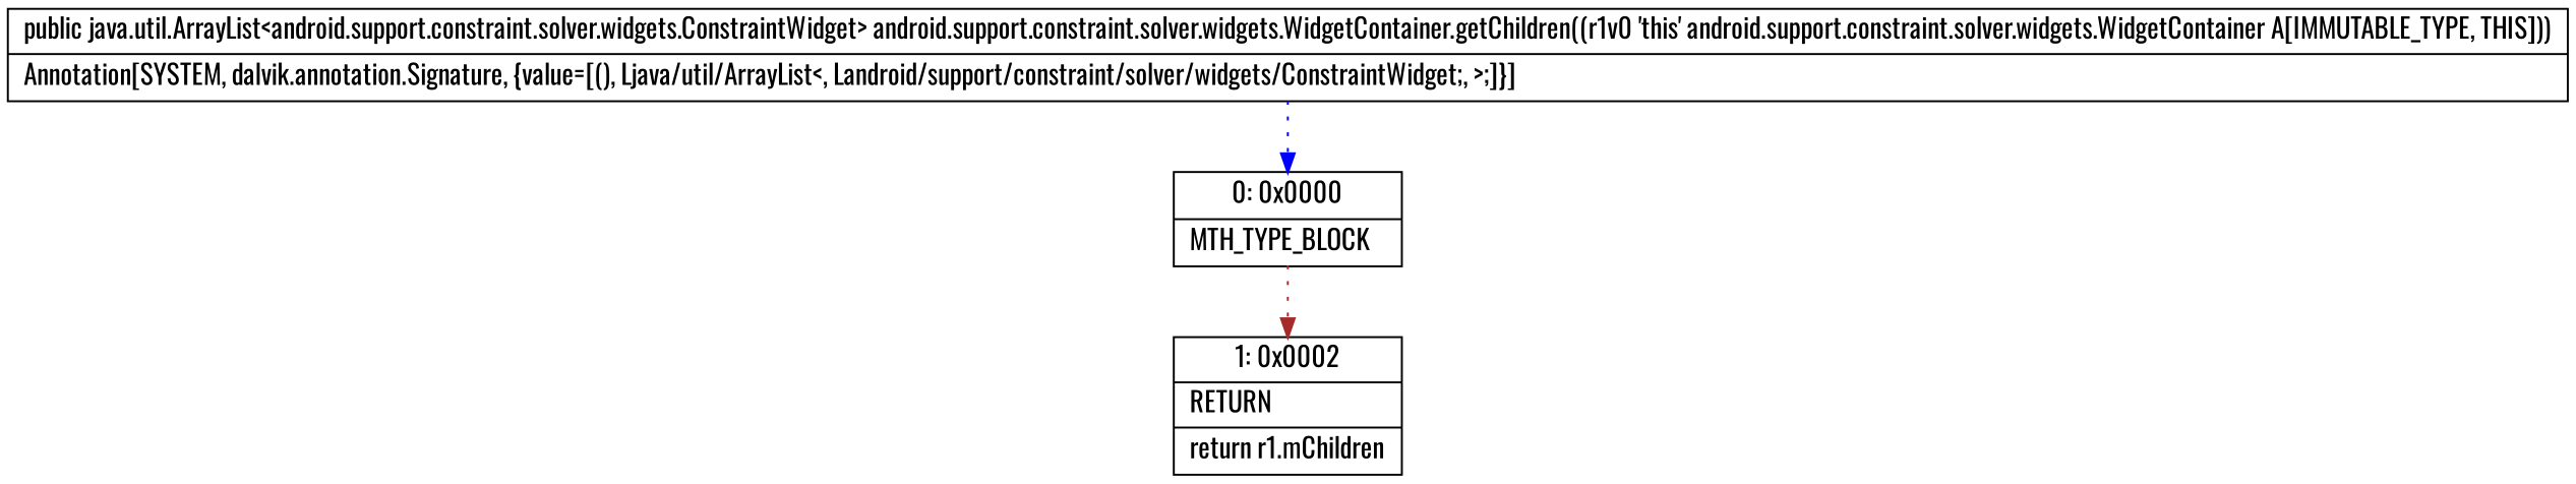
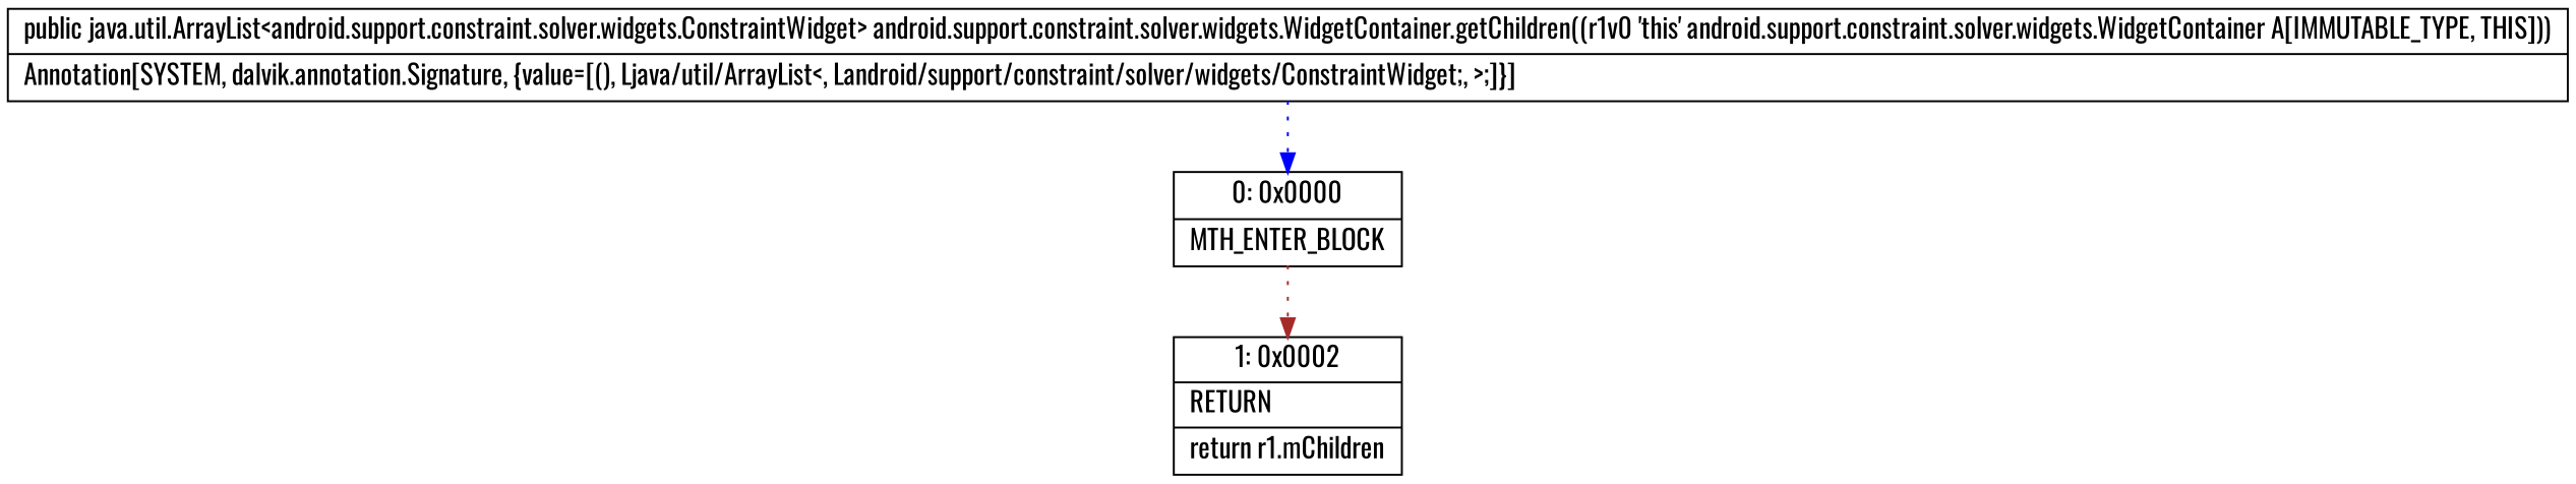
  digraph {
    fontname=Oswald
    node [shape=record fontname=Oswald]
    edge [style=dotted fontname=Oswald]
-   n1 [label="{0\:\ 0x0000|MTH_TYPE_BLOCK\l}"]
+   n1 [label="{0\:\ 0x0000|MTH_ENTER_BLOCK\l}"]
    n2 [label="{1\:\ 0x0002|RETURN\l|return r1.mChildren\l}"]
    n3 [label="{public java.util.ArrayList\<android.support.constraint.solver.widgets.ConstraintWidget\> android.support.constraint.solver.widgets.WidgetContainer.getChildren((r1v0 'this' android.support.constraint.solver.widgets.WidgetContainer A[IMMUTABLE_TYPE, THIS]))  | Annotation[SYSTEM, dalvik.annotation.Signature, \{value=[(), Ljava\/util\/ArrayList\<, Landroid\/support\/constraint\/solver\/widgets\/ConstraintWidget;, \>;]\}]\l}"]
    n1 -> n2 [color=brown]
    n3 -> n1 [color=blue]
  }
